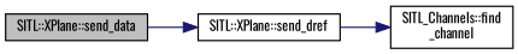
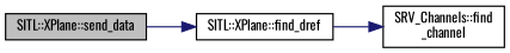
  digraph {
    fontname=Oswald
    rankdir=LR
    node [color=black fillcolor=white fontname=Oswald fontsize=10 shape=record style=filled]
    edge [color=midnightblue fontname=Oswald fontsize=10 labelfontname=Helvetica labelfontsize=10 style=solid]
    n1 [fillcolor=grey75 fontcolor=black height=0.2 label="SITL::XPlane::send_data" width=0.4]
-   n2 [height=0.2 label="SITL::XPlane::send_dref" width=0.4]
-   n3 [height=0.2 label="SITL_Channels::find\l_channel" width=0.4]
+   n2 [height=0.2 label="SITL::XPlane::find_dref" width=0.4]
+   n3 [height=0.2 label="SRV_Channels::find\l_channel" width=0.4]
    n1 -> n2
    n2 -> n3
  }
